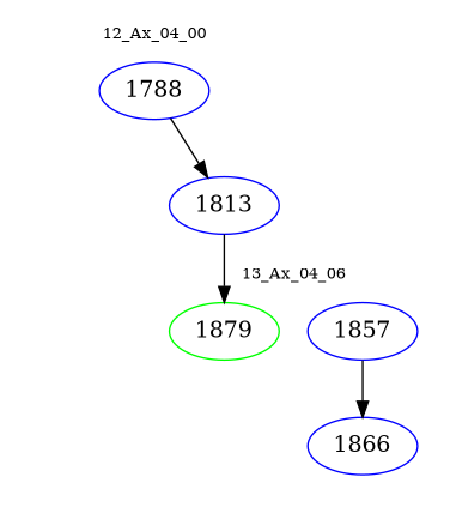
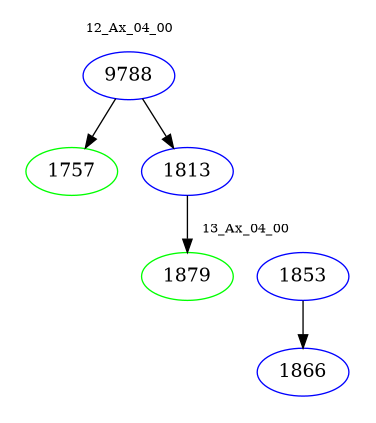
  digraph {
    node [color=blue]
    edge [color=black]
-   n1 [label=1788]
+   n1 [label=9788]
+   n2 [color=green label=1757]
    n3 [label=1813]
-   n4 [label=1857]
+   n4 [label=1853]
    n5 [label=1866]
    n6 [color=green label=1879]
    subgraph cluster_1 {
      color=white
      fontsize=10
      label="12_Ax_04_00"
      n1
+     n2
      n3
    }
    subgraph cluster_2 {
      color=white
      fontsize=10
-     label="13_Ax_04_06"
+     label="13_Ax_04_00"
      n4
      n5
      n6
    }
+   n1 -> n2
    n1 -> n3
    n3 -> n6
    n4 -> n5
  }
